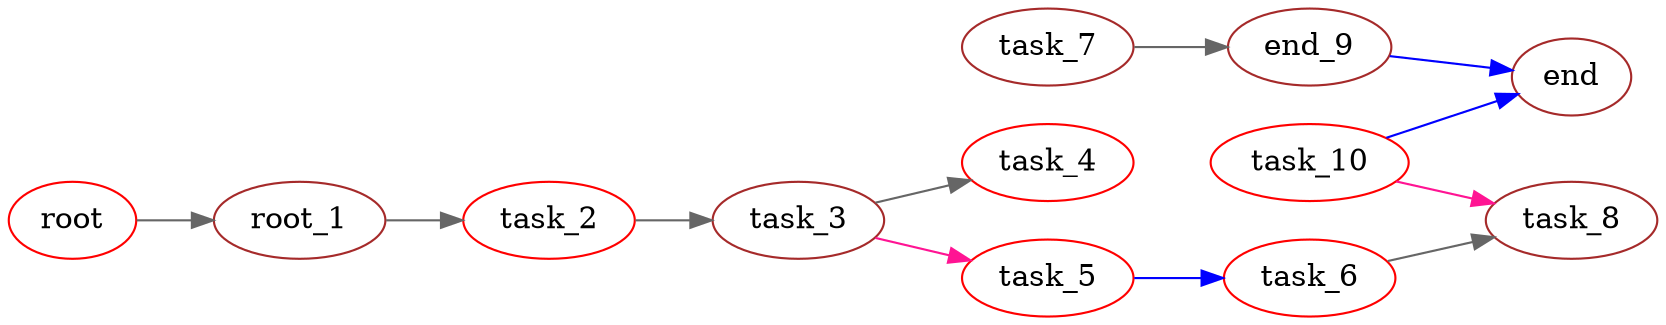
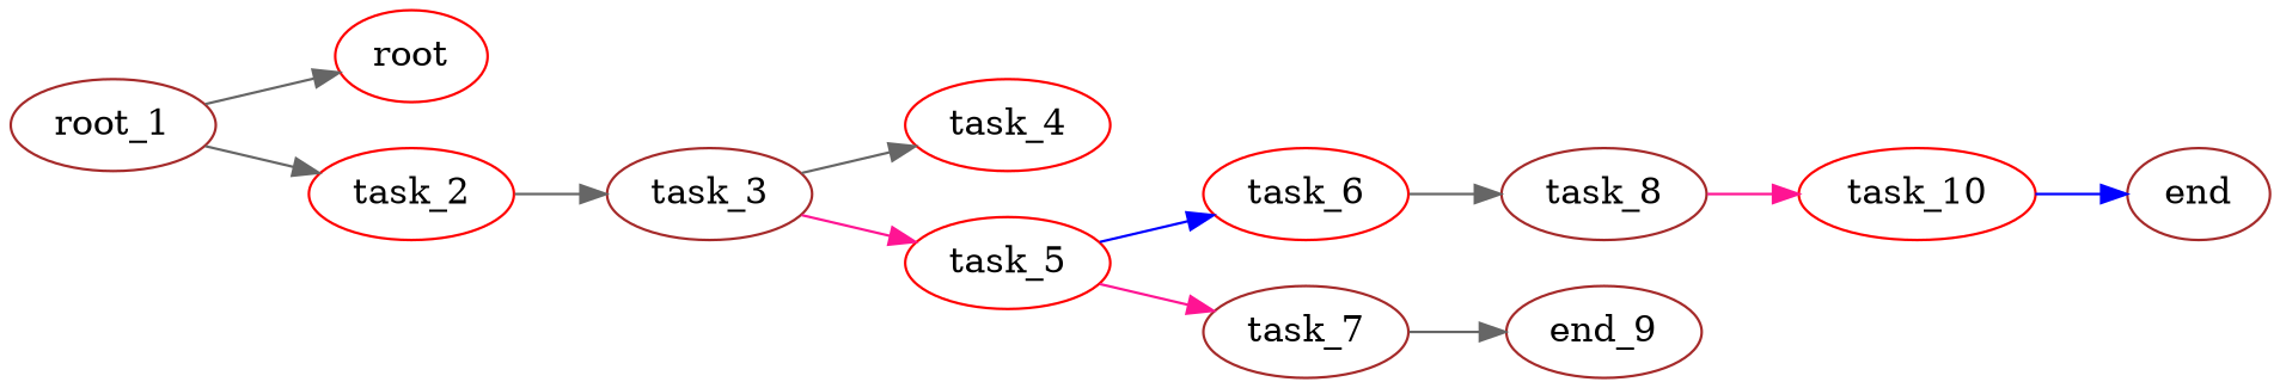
  digraph {
    rankdir=LR
    node [color=brown]
    edge [color=gray40]
    n1 [label=root_1]
    root [color=red]
    task_2 [color=red]
    task_3
    task_4 [color=red]
    task_5 [color=red]
    task_6 [color=red]
    task_7
    task_8
    n10 [label=end_9]
    task_10 [color=red]
    end
    n1 -> task_2
-   root -> n1
+   n1 -> root
    task_2 -> task_3
    task_3 -> task_4
    task_3 -> task_5 [color=deeppink]
    task_5 -> task_6 [color=blue]
+   task_5 -> task_7 [color=deeppink]
    task_6 -> task_8
    task_7 -> n10
-   task_10 -> task_8 [color=deeppink]
-   n10 -> end [color=blue]
+   task_8 -> task_10 [color=deeppink]
    task_10 -> end [color=blue]
  }
